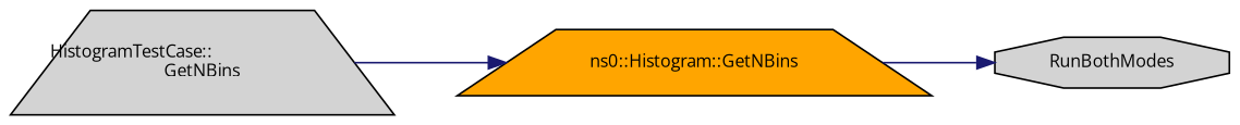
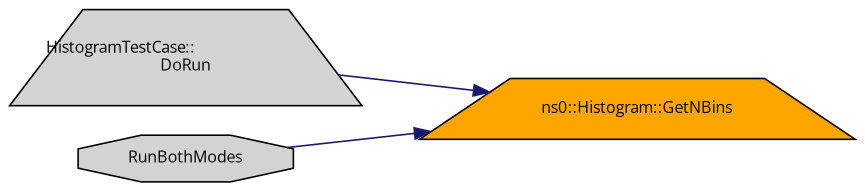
  digraph {
    fontname="Open Sans"
    rankdir=RL
    node [color=black fillcolor=lightgrey fontname="Open Sans" fontsize=10 shape=trapezium style=filled]
    edge [color=midnightblue dir=back fontname="Open Sans" fontsize=10 labelfontname=Helvetica labelfontsize=10 style=solid]
    n1 [fillcolor=orange fontcolor=black height=0.2 label="ns0::Histogram::GetNBins" width=0.4]
-   n2 [height=0.2 label="HistogramTestCase::\lGetNBins" width=0.4]
+   n2 [height=0.2 label="HistogramTestCase::\lDoRun" width=0.4]
    n3 [height=0.2 label=RunBothModes shape=octagon width=0.4]
    n1 -> n2
-   n3 -> n1
+   n1 -> n3
  }
